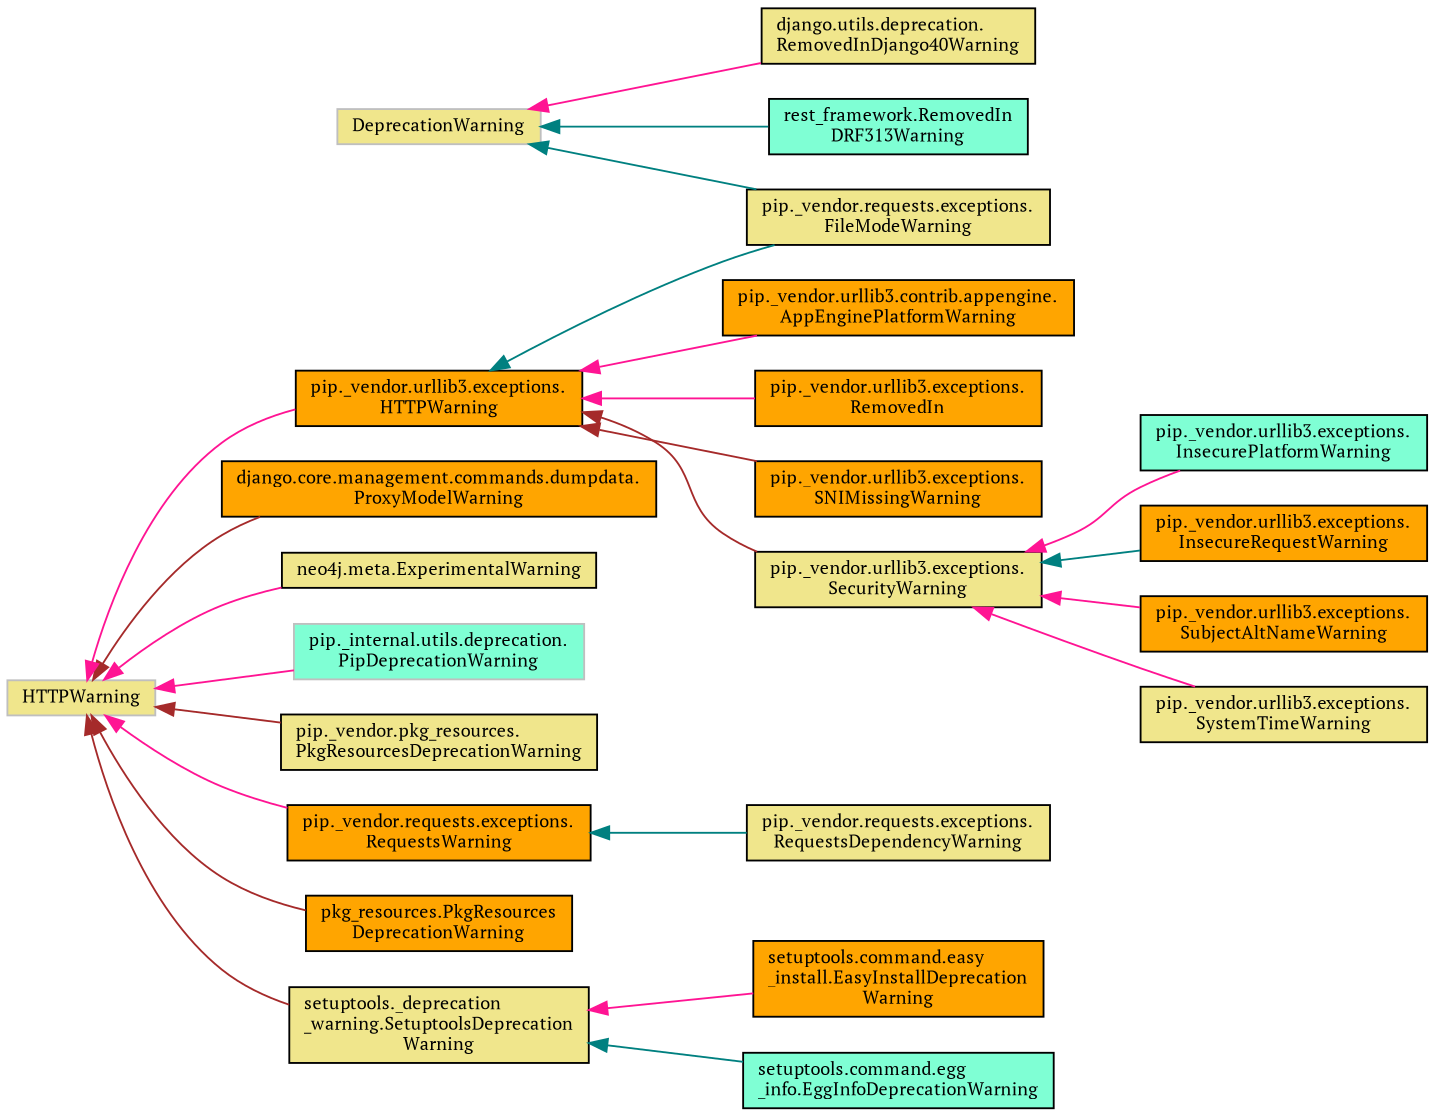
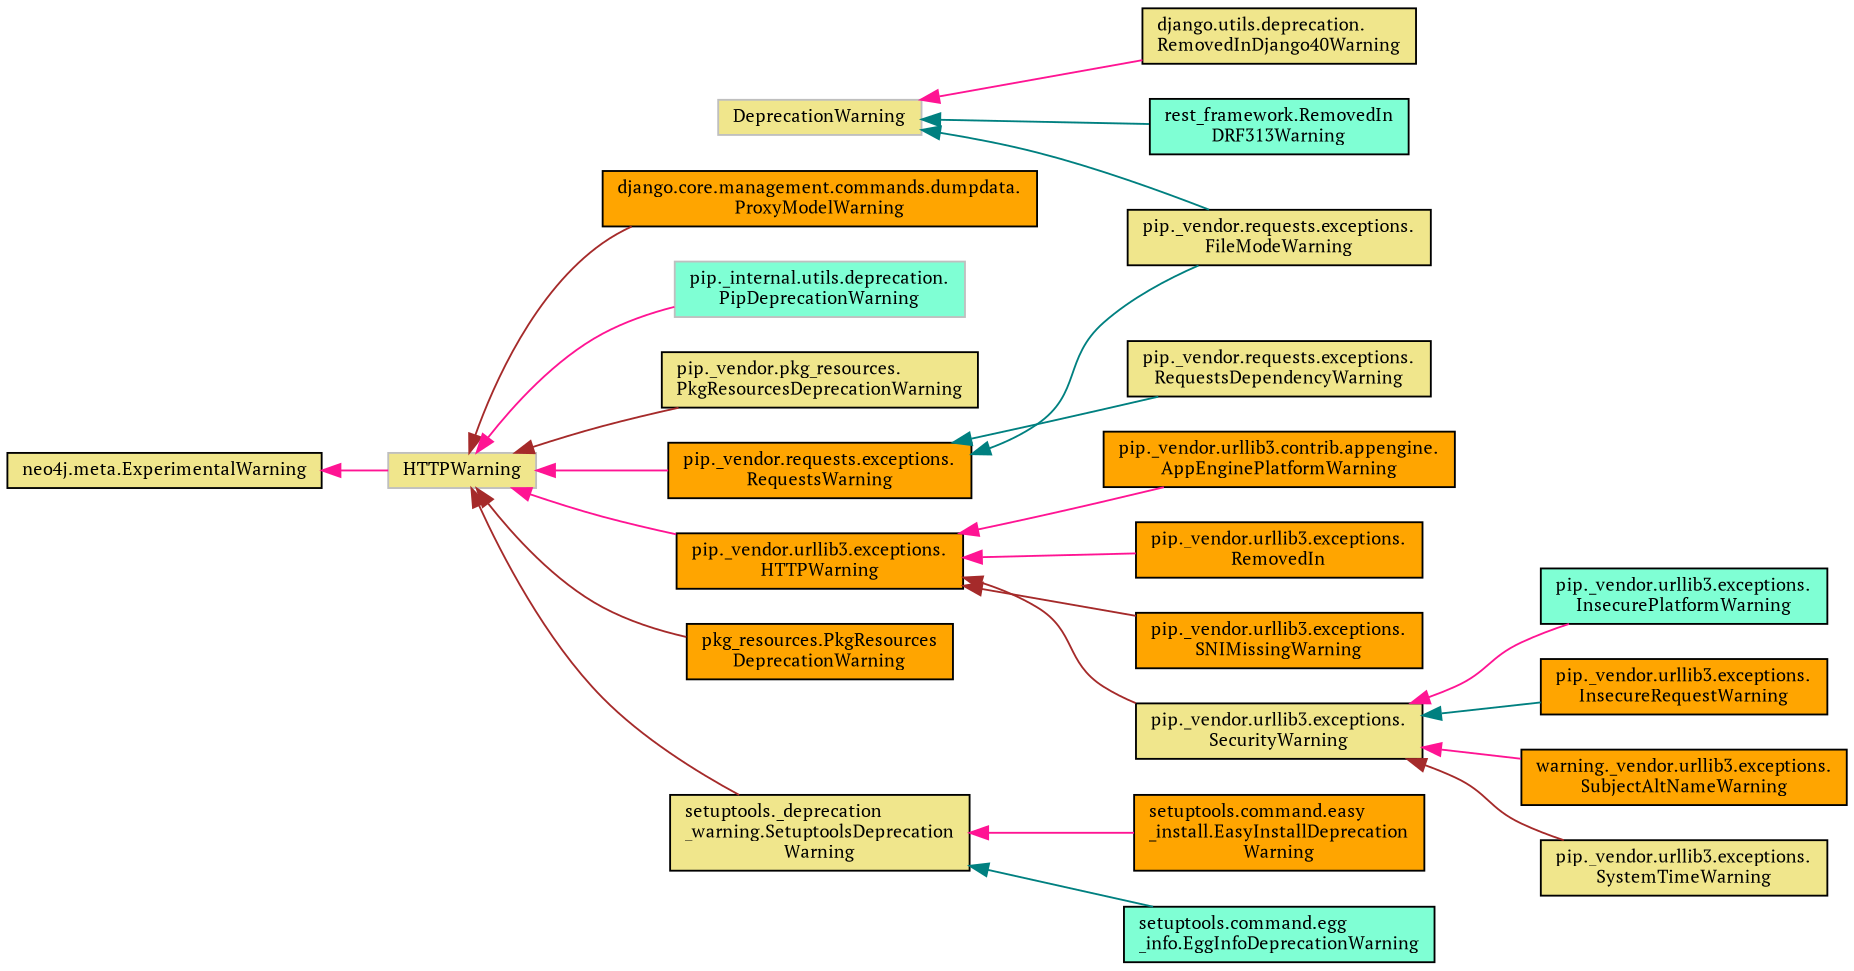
  digraph {
    fontname="PT Serif"
    rankdir=LR
    node [color=black fillcolor=khaki fontname="PT Serif" fontsize=10 shape=record style=filled]
    edge [color=deeppink dir=back fontname="PT Serif" fontsize=10 labelfontname=Helvetica labelfontsize=10 style=solid]
    n1 [color=grey75 height=0.2 label=DeprecationWarning width=0.4]
    n2 [height=0.2 label="django.utils.deprecation.\lRemovedInDjango40Warning" width=0.4]
    n3 [height=0.2 label="pip._vendor.requests.exceptions.\lFileModeWarning" width=0.4]
    n4 [fillcolor=aquamarine height=0.2 label="rest_framework.RemovedIn\lDRF313Warning" width=0.4]
    n5 [color=grey75 height=0.2 label=HTTPWarning width=0.4]
    n6 [fillcolor=orange height=0.2 label="django.core.management.commands.dumpdata.\lProxyModelWarning" width=0.4]
    n7 [height=0.2 label="neo4j.meta.ExperimentalWarning" width=0.4]
    n8 [color=grey75 fillcolor=aquamarine height=0.2 label="pip._internal.utils.deprecation.\lPipDeprecationWarning" width=0.4]
    n9 [height=0.2 label="pip._vendor.pkg_resources.\lPkgResourcesDeprecationWarning" width=0.4]
    n10 [fillcolor=orange height=0.2 label="pip._vendor.requests.exceptions.\lRequestsWarning" width=0.4]
    n11 [fillcolor=orange height=0.2 label="pip._vendor.urllib3.exceptions.\lHTTPWarning" width=0.4]
    n12 [fillcolor=orange height=0.2 label="pkg_resources.PkgResources\lDeprecationWarning" width=0.4]
    n13 [height=0.2 label="setuptools._deprecation\l_warning.SetuptoolsDeprecation\lWarning" width=0.4]
    n14 [height=0.2 label="pip._vendor.requests.exceptions.\lRequestsDependencyWarning" width=0.4]
    n15 [fillcolor=orange height=0.2 label="pip._vendor.urllib3.contrib.appengine.\lAppEnginePlatformWarning" width=0.4]
    n16 [fillcolor=orange height=0.2 label="pip._vendor.urllib3.exceptions.\lRemovedIn" width=0.4]
    n17 [fillcolor=orange height=0.2 label="pip._vendor.urllib3.exceptions.\lSNIMissingWarning" width=0.4]
    n18 [height=0.2 label="pip._vendor.urllib3.exceptions.\lSecurityWarning" width=0.4]
    n19 [fillcolor=orange height=0.2 label="setuptools.command.easy\l_install.EasyInstallDeprecation\lWarning" width=0.4]
    n20 [fillcolor=aquamarine height=0.2 label="setuptools.command.egg\l_info.EggInfoDeprecationWarning" width=0.4]
    n21 [fillcolor=aquamarine height=0.2 label="pip._vendor.urllib3.exceptions.\lInsecurePlatformWarning" width=0.4]
    n22 [fillcolor=orange height=0.2 label="pip._vendor.urllib3.exceptions.\lInsecureRequestWarning" width=0.4]
-   n23 [fillcolor=orange height=0.2 label="pip._vendor.urllib3.exceptions.\lSubjectAltNameWarning" width=0.4]
+   n23 [fillcolor=orange height=0.2 label="warning._vendor.urllib3.exceptions.\lSubjectAltNameWarning" width=0.4]
    n24 [height=0.2 label="pip._vendor.urllib3.exceptions.\lSystemTimeWarning" width=0.4]
    n1 -> n2
    n1 -> n3 [color=teal]
    n1 -> n4 [color=teal]
    n5 -> n6 [color=brown]
-   n5 -> n7
+   n7 -> n5
    n5 -> n8
    n5 -> n9 [color=brown]
    n5 -> n10
    n5 -> n11
    n5 -> n12 [color=brown]
    n5 -> n13 [color=brown]
-   n11 -> n3 [color=teal]
+   n10 -> n3 [color=teal]
    n10 -> n14 [color=teal]
    n11 -> n15
    n11 -> n16
    n11 -> n17 [color=brown]
    n11 -> n18 [color=brown]
    n13 -> n19
    n13 -> n20 [color=teal]
    n18 -> n21
    n18 -> n22 [color=teal]
    n18 -> n23
-   n18 -> n24
+   n18 -> n24 [color=brown]
  }
